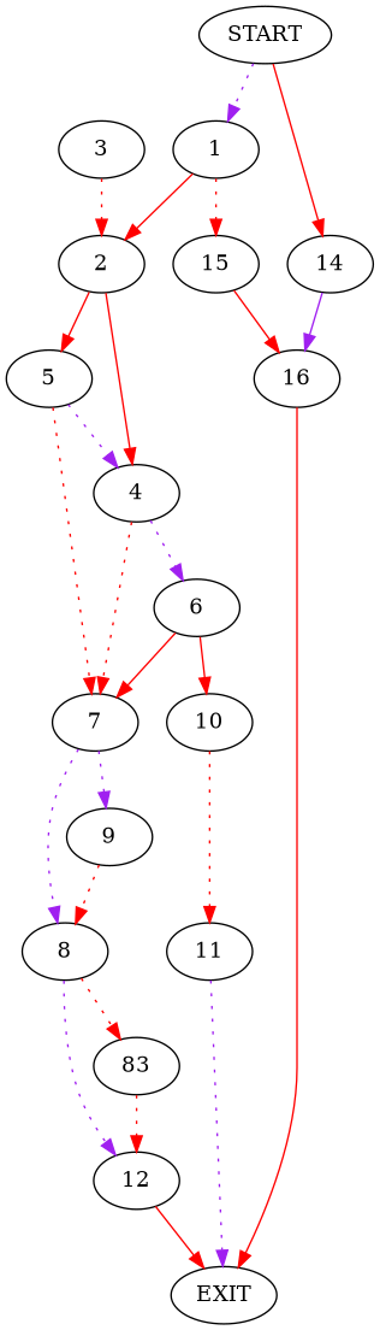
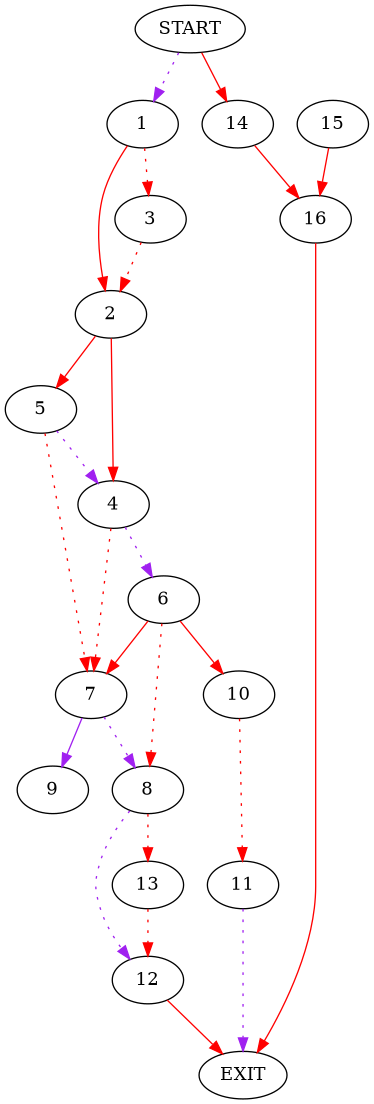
  digraph {
    edge [color=red style=dotted]
    n1 [label=START]
    1
    14
    2
    3
    16
    n7 [label=EXIT]
    4
    5
    6
    7
    10
    8
    9
    11
    12
-   13 [label=83]
+   13
    15
    n1 -> 1 [color=purple]
    n1 -> 14 [style=solid]
    1 -> 2 [style=solid]
-   1 -> 15
-   14 -> 16 [color=purple style=solid]
+   1 -> 3
+   14 -> 16 [style=solid]
    2 -> 4 [style=solid]
    2 -> 5 [style=solid]
    3 -> 2
    16 -> n7 [style=solid]
    4 -> 6 [color=purple]
    4 -> 7
    5 -> 4 [color=purple]
    5 -> 7
    6 -> 7 [style=solid]
    6 -> 10 [style=solid]
    7 -> 8 [color=purple]
-   7 -> 9 [color=purple]
+   7 -> 9 [color=purple style=solid]
    10 -> 11
    8 -> 12 [color=purple]
    8 -> 13
-   9 -> 8
+   6 -> 8
    11 -> n7 [color=purple]
    12 -> n7 [style=solid]
    13 -> 12
    15 -> 16 [style=solid]
  }
